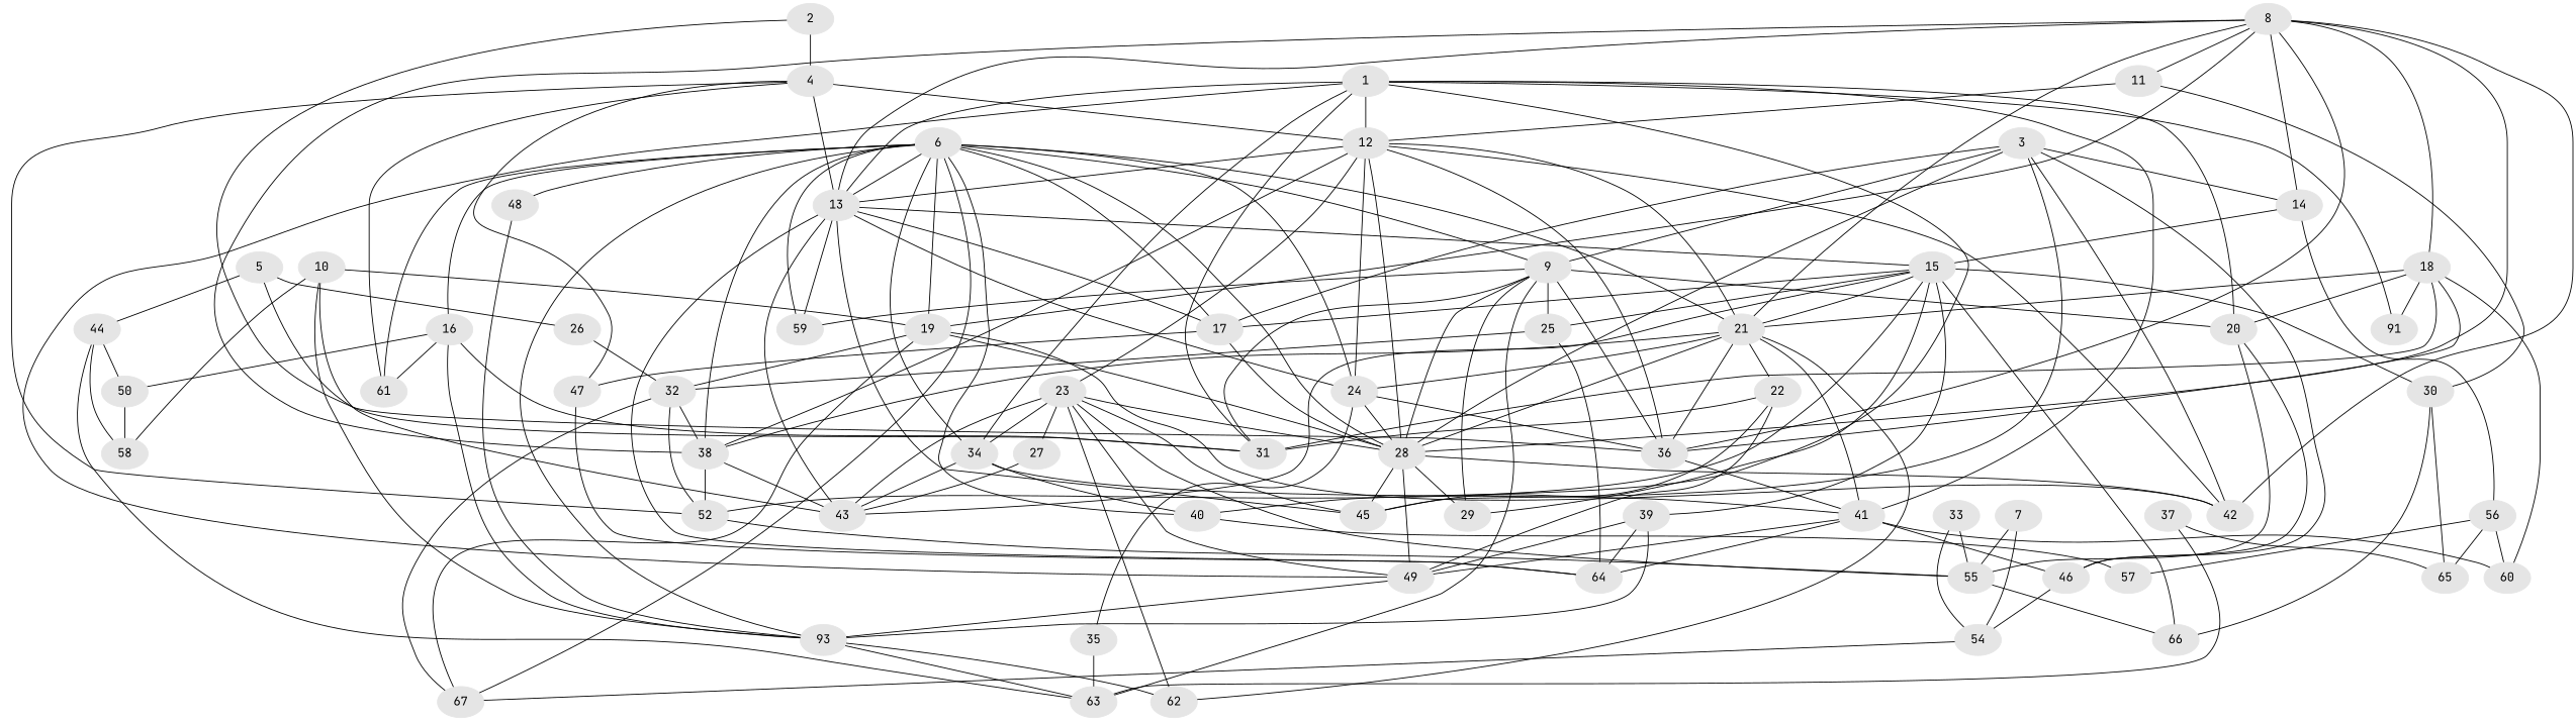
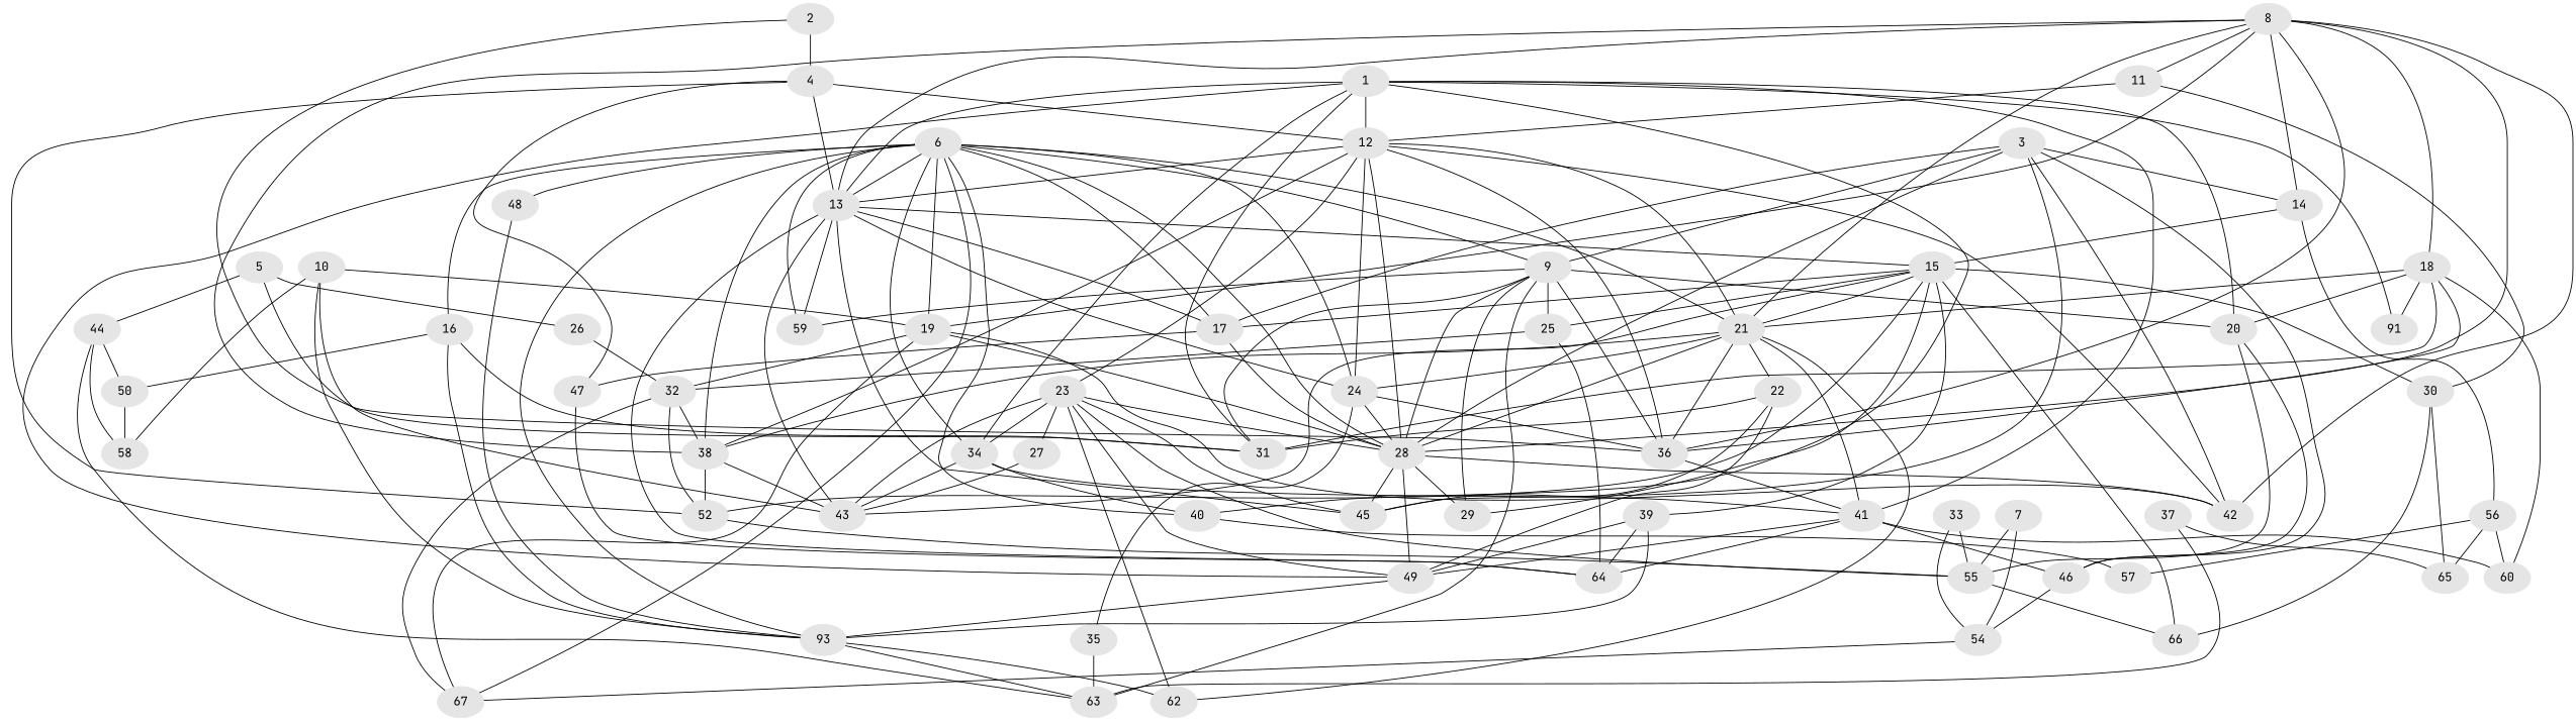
  graph {
    fontname="JetBrains Mono"
    node [color=gray90 fontname="JetBrains Mono" style=filled]
    edge [fontname="JetBrains Mono" weight=1.0]
    1
    12
    13
    20
    31
    34
    40
    41
    49
    n10 [label=91]
    36
    28
    42
    21
    24
    38
    23
    17
    45
    59
    43
    15
    64
    46
    55
    57
    60
    n28 [label=93]
    2
    4
    47
    52
-   61
    3
    9
    14
    25
    29
    63
    56
    54
    5
    26
    44
    32
    58
    50
    6
    16
    19
    48
    67
    22
    62
    35
    7
    66
    8
    11
    18
    30
    10
    65
    27
    39
    33
    37
    1 -- 12
    1 -- 13 [weight=2.0]
    1 -- 20
    1 -- 31
    1 -- 34
    1 -- 40
    1 -- 41 [weight=2.0]
    1 -- 49
    1 -- n10
    12 -- 13
    12 -- 36
    12 -- 28
    12 -- 42
    12 -- 21
    12 -- 24 [weight=2.0]
    12 -- 38
    12 -- 23
    13 -- 24
    13 -- 17
    13 -- 45
    13 -- 59 [weight=2.0]
    13 -- 43 [weight=2.0]
    13 -- 15
    13 -- 64
    20 -- 46
    20 -- 55
    34 -- 40
    34 -- 41
    34 -- 43
    40 -- 57
    41 -- 49
    41 -- 64
    41 -- 46
    41 -- 60
    49 -- n28
    36 -- 41
    28 -- 49
    28 -- 42
    28 -- 45
    28 -- 29
    21 -- 41
    21 -- 36 [weight=2.0]
    21 -- 28
    21 -- 24
    21 -- 38 [weight=2.0]
    21 -- 22
    21 -- 62
    24 -- 36
    24 -- 28
    24 -- 35
    38 -- 43
    38 -- 52
    23 -- 34
    23 -- 49
    23 -- 28 [weight=2.0]
    23 -- 45
    23 -- 43
    23 -- 55
    23 -- 62
    23 -- 27
    17 -- 28
    17 -- 47
    15 -- 21
    15 -- 17
    15 -- 43
    15 -- 52
    15 -- 25
    15 -- 29
    15 -- 66
    15 -- 30
    15 -- 39
    46 -- 54
    55 -- 66
    n28 -- 63
    n28 -- 62
    2 -- 36
    2 -- 4 [weight=2.0]
    4 -- 12 [weight=2.0]
    4 -- 13 [weight=3.0]
    4 -- 47
    4 -- 52
-   4 -- 61
    47 -- 64
    52 -- 55
    3 -- 28
    3 -- 42
    3 -- 17
    3 -- 45
    3 -- 46
    3 -- 9
    3 -- 14
    9 -- 20
    9 -- 31
    9 -- 36
    9 -- 28
    9 -- 59
    9 -- 25
    9 -- 29
    9 -- 63
    14 -- 15
    14 -- 56
    25 -- 64
    25 -- 32
    56 -- 57
    56 -- 60
    56 -- 65
    54 -- 67
    5 -- 31
    5 -- 26
    5 -- 44
    26 -- 32
    44 -- 63
    44 -- 58
    44 -- 50
    32 -- 38
    32 -- 52
    32 -- 67
    50 -- 58
    6 -- 13
    6 -- 34
    6 -- 40
    6 -- 28
    6 -- 21
    6 -- 24
    6 -- 38
    6 -- 17
    6 -- 59
    6 -- n28
-   6 -- 61
    6 -- 9
    6 -- 16
    6 -- 19
    6 -- 48
    6 -- 67 [weight=2.0]
    16 -- 31
    16 -- n28
-   16 -- 61
    16 -- 50
    19 -- 28
    19 -- 42
    19 -- 32 [weight=2.0]
    19 -- 67
    48 -- n28
    22 -- 31
    22 -- 49
    22 -- 45
    35 -- 63
    7 -- 55
    7 -- 54
    8 -- 13
    8 -- 36
    8 -- 28
    8 -- 42
    8 -- 21
    8 -- 38
    8 -- 14
    8 -- 19
    8 -- 11
    8 -- 18
    11 -- 12
    11 -- 30
    18 -- 20
    18 -- 31
    18 -- n10
    18 -- 36
    18 -- 21
    18 -- 60
    30 -- 66
    30 -- 65
    10 -- 43
    10 -- n28
    10 -- 58
    10 -- 19
    27 -- 43
    39 -- 49
    39 -- 64
    39 -- n28
    33 -- 55
    33 -- 54
    37 -- 63
    37 -- 65
  }
